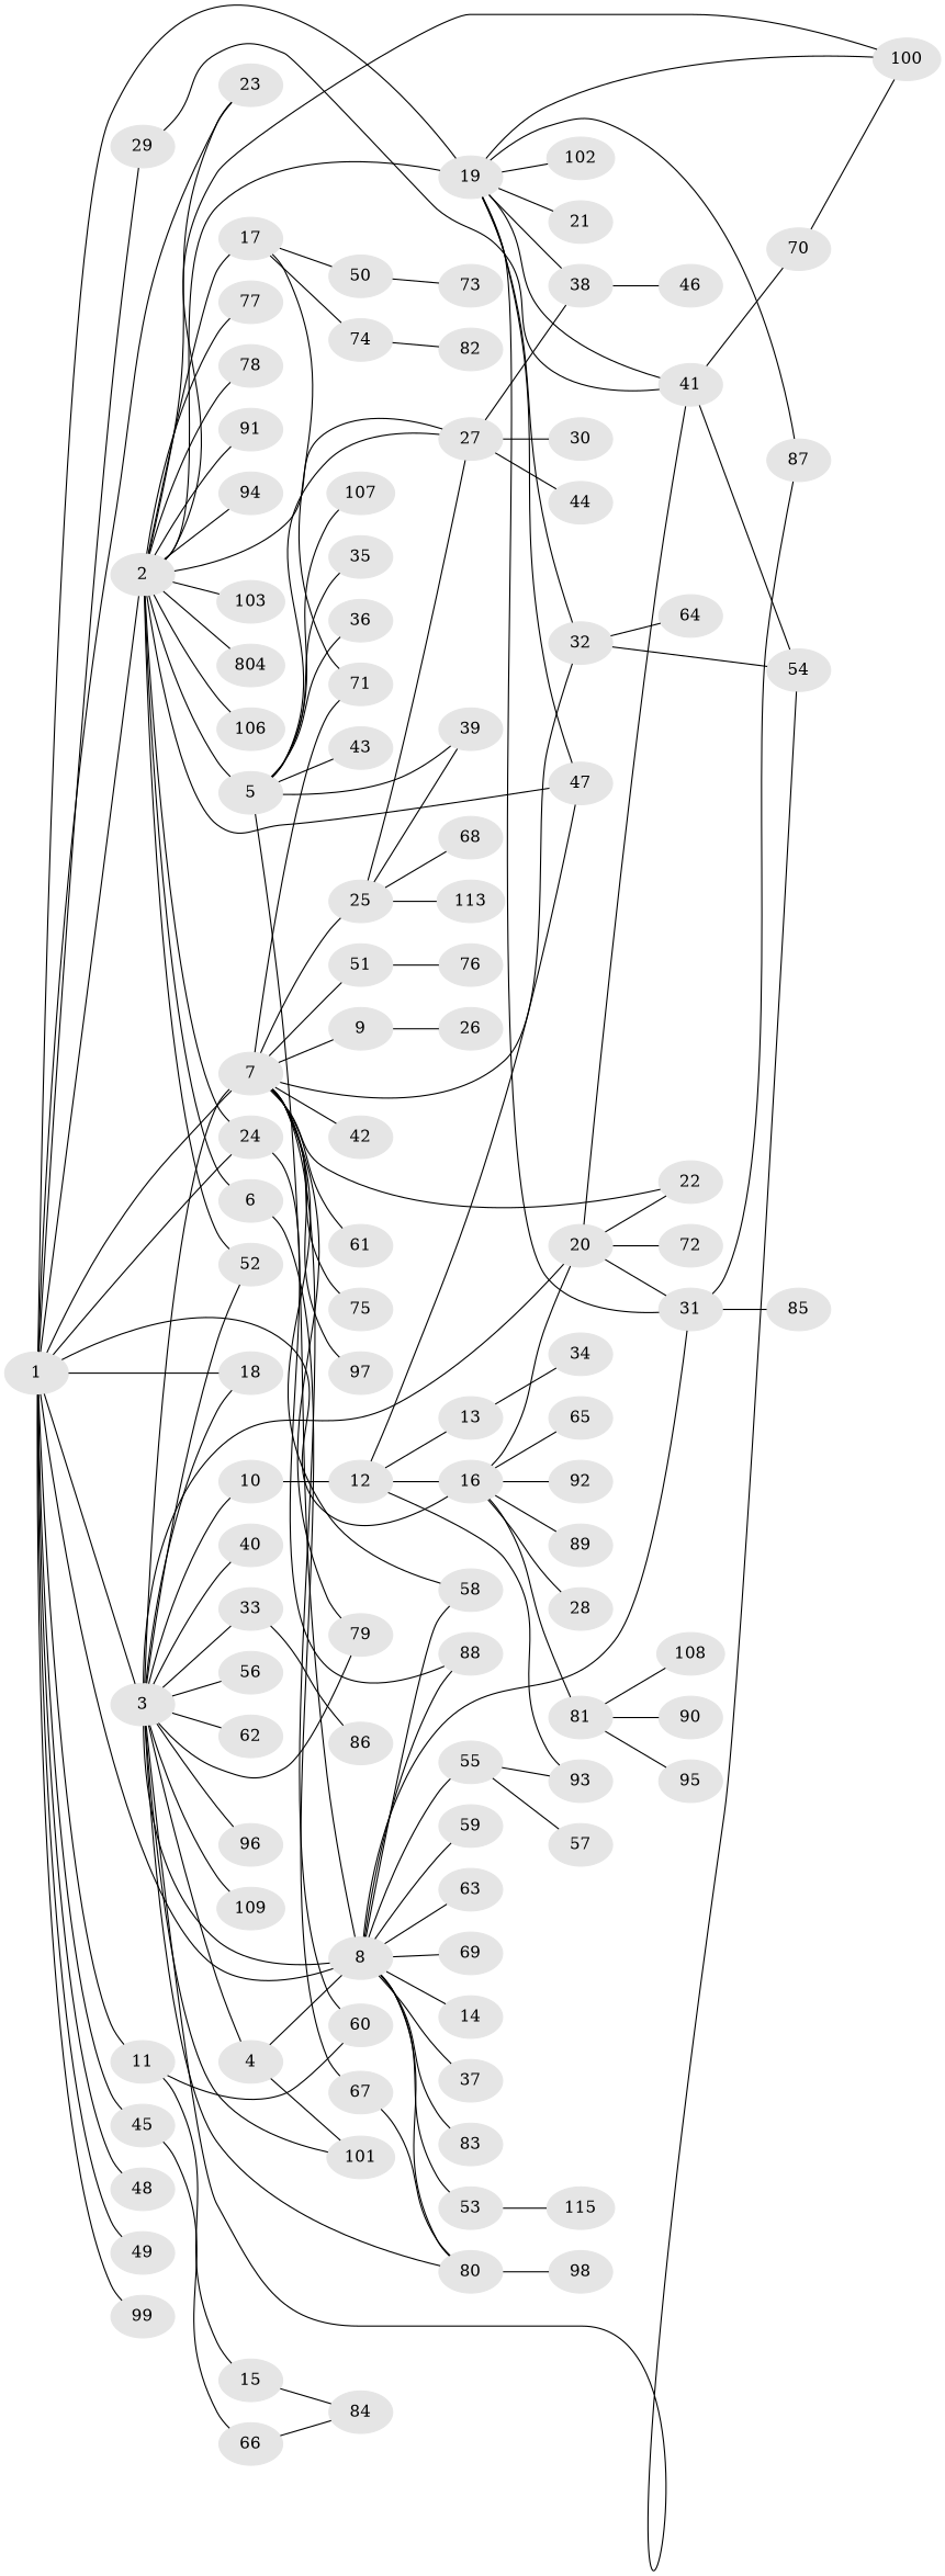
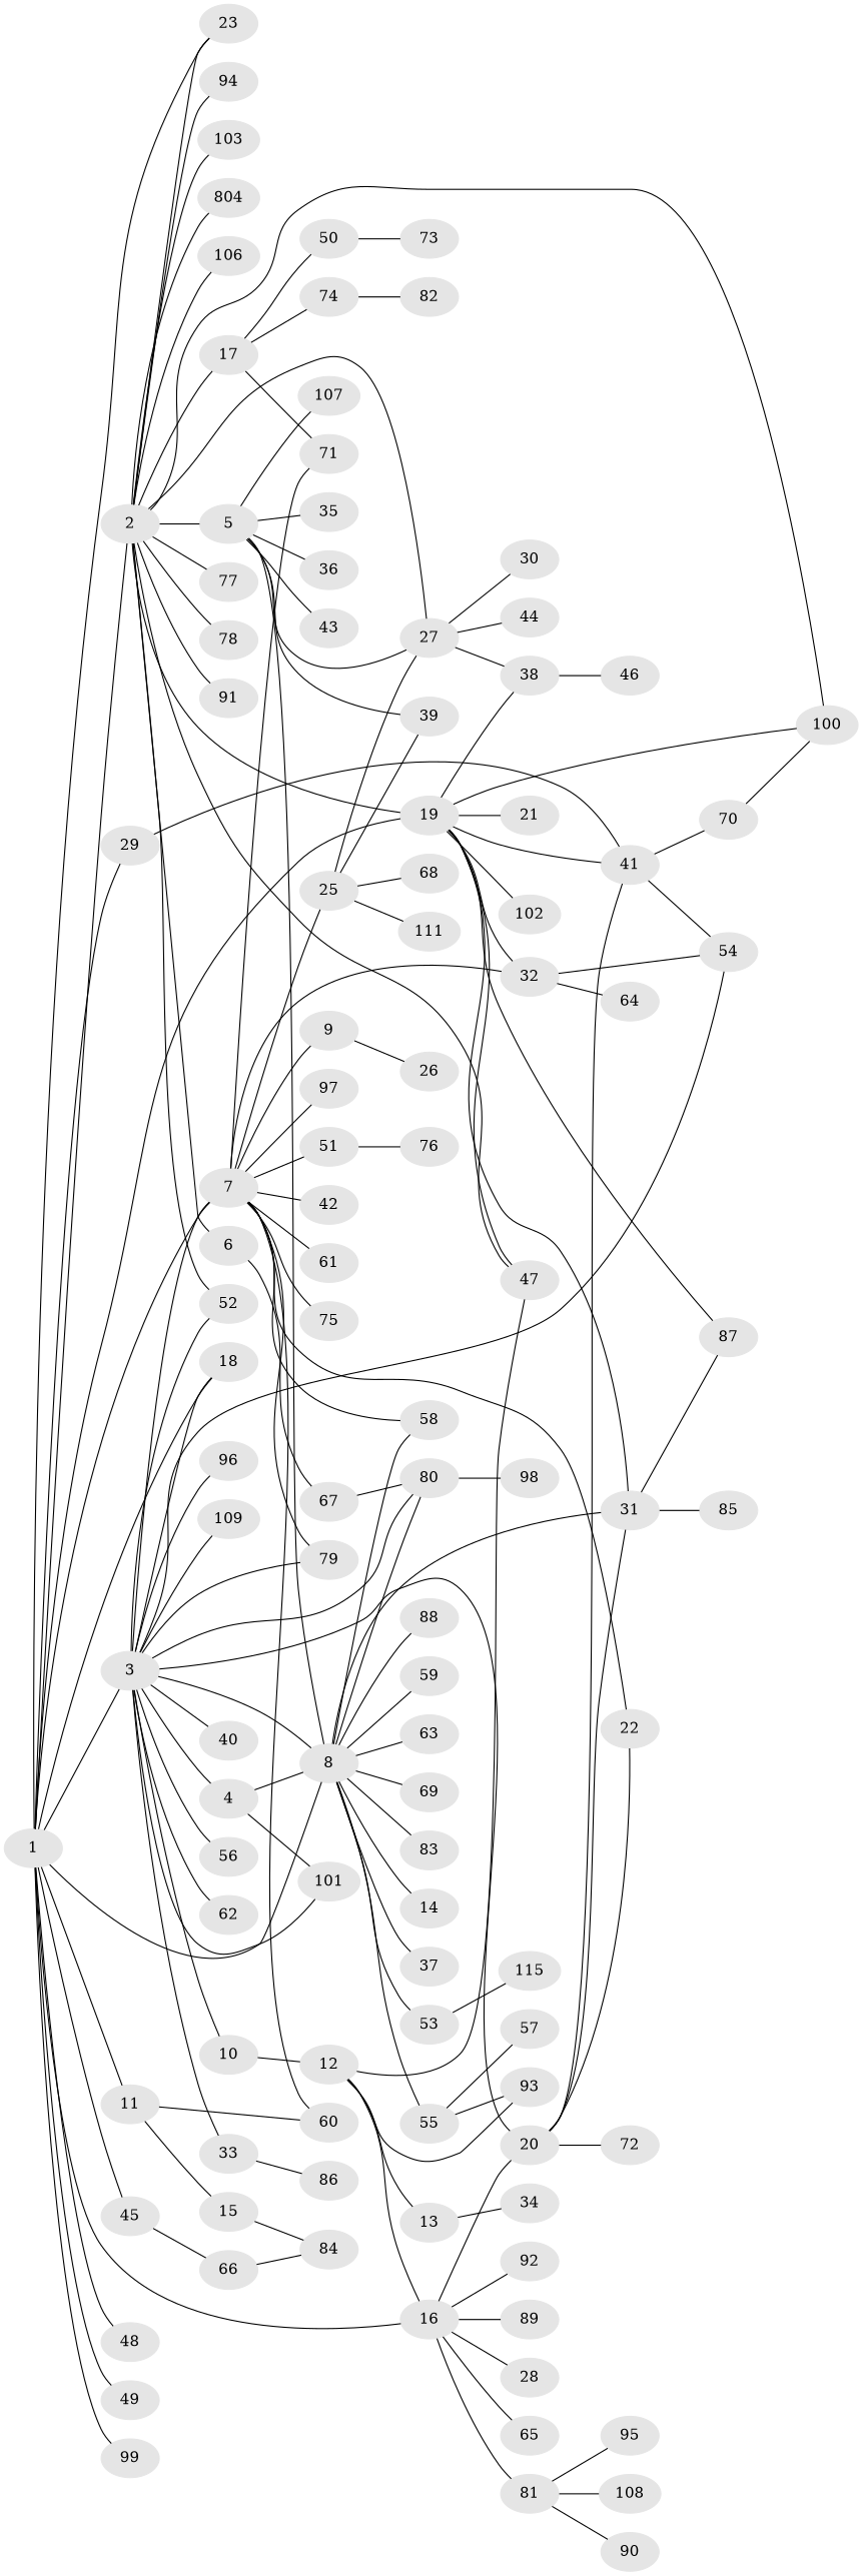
  graph {
    rankdir=LR
    node [color=gray90 style=filled]
    1
    2
    3
    7
    8
    11
    16
    18
    19
    23
-   24
    29
    45
    48
    49
    99
    5
    6
    17
    27
    47
    52
    77
    78
    91
    94
    100
    103
    n29 [label=804]
    106
    4
    10
    20
    33
    40
    54
    56
    62
    79
    80
    96
    101
    109
    9
    22
    25
    32
    42
    51
    58
    60
    61
    71
    75
    97
    14
    31
    37
    53
    55
    59
    63
    69
    83
    88
    15
    28
    65
    81
    89
    92
    21
    38
    41
    87
    102
    66
    35
    36
    39
    43
    107
    67
    50
    74
    30
    44
    12
    72
    86
    98
    26
    68
-   111 [label=113]
+   111
    64
    76
    85
    n98 [label=115]
    93
    57
    13
    84
    34
    90
    95
    108
    73
    82
    46
    70
    1 -- 2
    1 -- 3
    1 -- 7
    1 -- 8
    1 -- 11
    1 -- 16
    1 -- 18
    1 -- 19
    1 -- 23
-   1 -- 24
    1 -- 29
    1 -- 45
    1 -- 48
    1 -- 49
    1 -- 99
    2 -- 19
    2 -- 23
-   2 -- 24
    2 -- 5
    2 -- 6
    2 -- 17
    2 -- 27
    2 -- 47
    2 -- 52
    2 -- 77
    2 -- 78
    2 -- 91
    2 -- 94
    2 -- 100
    2 -- 103
    2 -- n29
    2 -- 106
    3 -- 7
    3 -- 8
    3 -- 18
    3 -- 52
    3 -- 4
    3 -- 10
    3 -- 20
    3 -- 33
    3 -- 40
    3 -- 54
    3 -- 56
    3 -- 62
    3 -- 79
    3 -- 80
    3 -- 96
    3 -- 101
    3 -- 109
    7 -- 79
    7 -- 9
    7 -- 22
    7 -- 25
    7 -- 32
    7 -- 42
    7 -- 51
    7 -- 58
    7 -- 60
    7 -- 61
    7 -- 71
    7 -- 75
    7 -- 97
    8 -- 80
    8 -- 58
    8 -- 14
    8 -- 31
    8 -- 37
    8 -- 53
    8 -- 55
    8 -- 59
    8 -- 63
    8 -- 69
    8 -- 83
    8 -- 88
    11 -- 60
    11 -- 15
    16 -- 20
    16 -- 28
    16 -- 65
    16 -- 81
    16 -- 89
    16 -- 92
    19 -- 47
    19 -- 100
    19 -- 32
    19 -- 31
    19 -- 21
    19 -- 38
    19 -- 41
    19 -- 87
    19 -- 102
-   24 -- 88
    29 -- 41
    45 -- 66
    5 -- 8
    5 -- 27
    5 -- 35
    5 -- 36
    5 -- 39
    5 -- 43
    5 -- 107
    6 -- 67
    17 -- 71
    17 -- 50
    17 -- 74
    27 -- 38
    27 -- 30
    27 -- 44
    4 -- 8
    4 -- 101
    10 -- 12
    20 -- 22
    20 -- 31
    20 -- 41
    20 -- 72
    33 -- 86
    80 -- 98
    9 -- 26
    25 -- 27
    25 -- 39
    25 -- 68
    25 -- 111
    32 -- 54
    32 -- 64
    51 -- 76
    31 -- 87
    31 -- 85
    53 -- n98
    55 -- 93
    55 -- 57
    15 -- 84
    81 -- 90
    81 -- 95
    81 -- 108
    38 -- 46
    41 -- 54
    41 -- 70
    66 -- 84
    67 -- 80
    50 -- 73
    74 -- 82
    12 -- 16
    12 -- 47
    12 -- 93
    12 -- 13
    13 -- 34
    70 -- 100
  }
